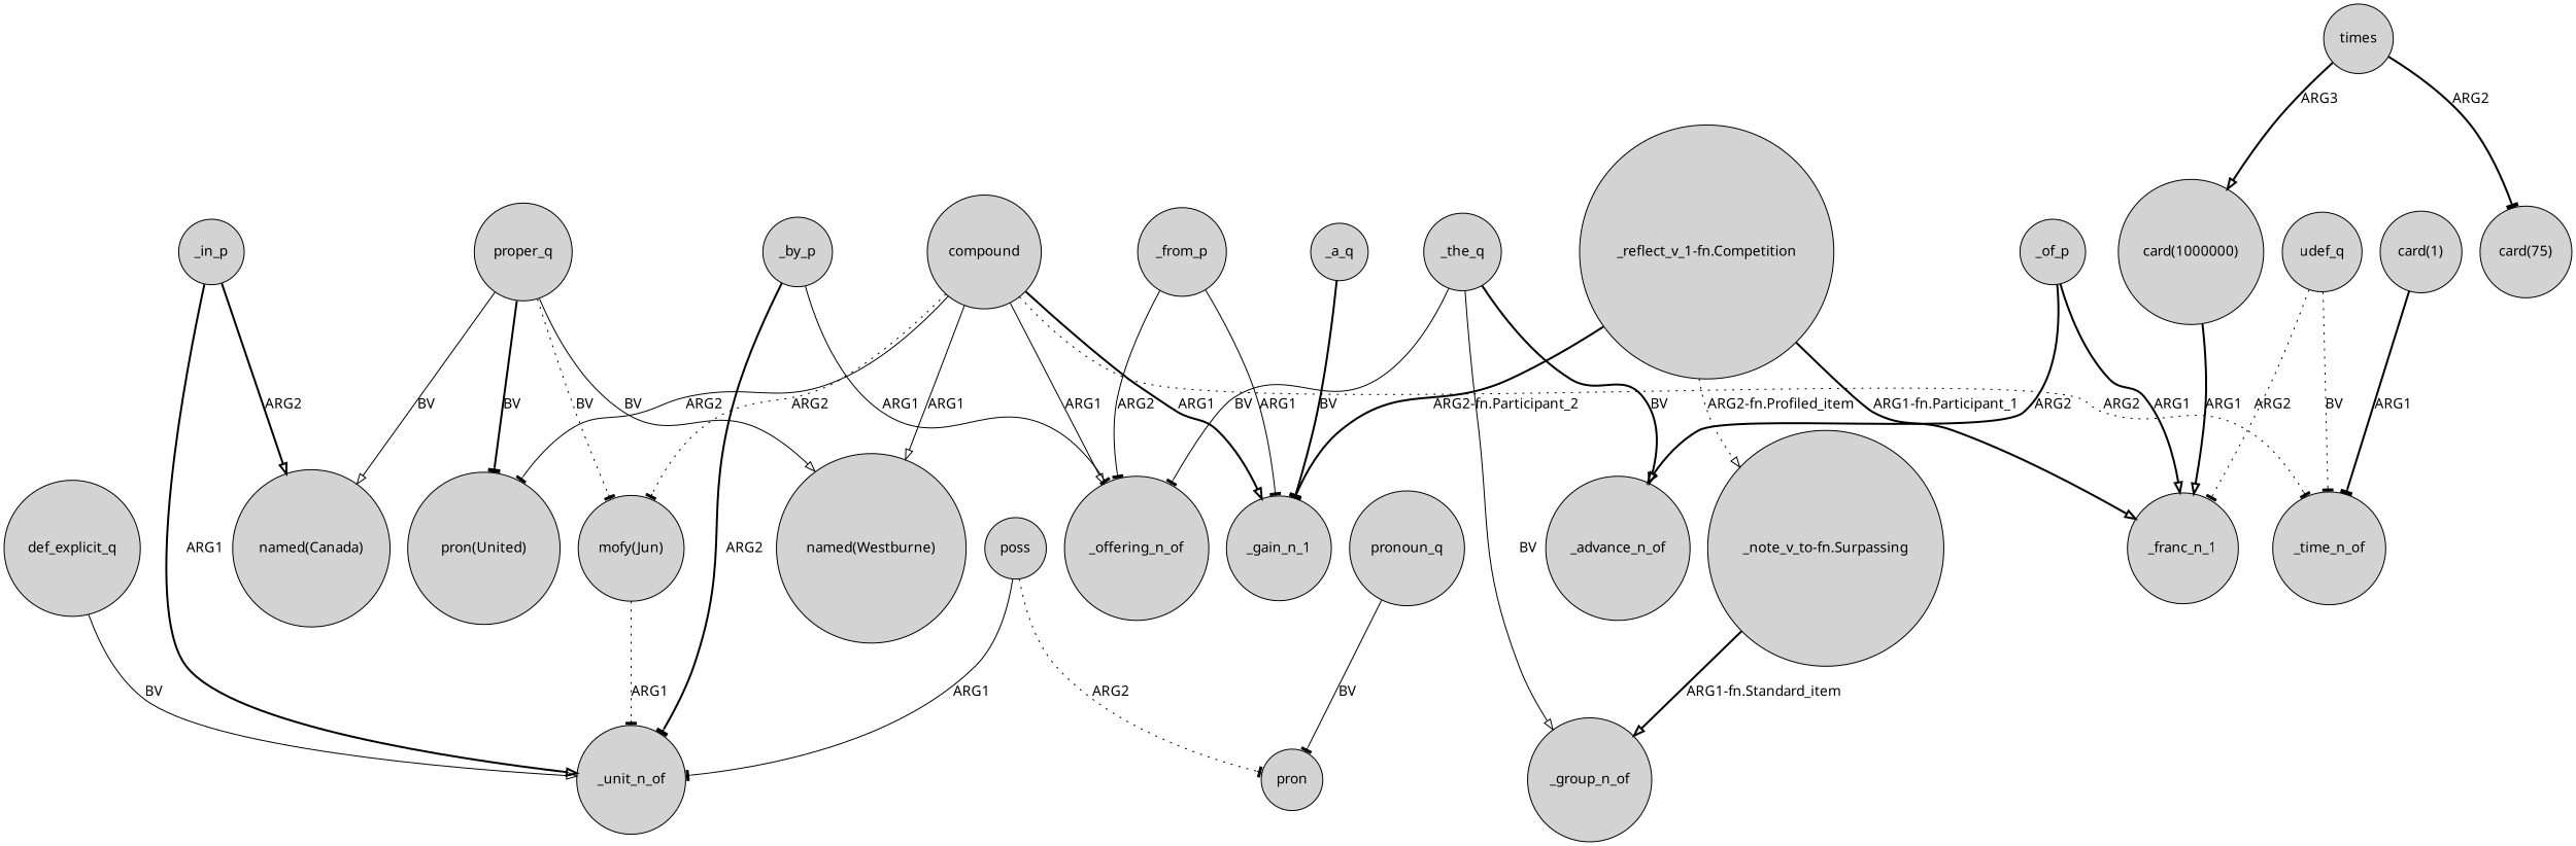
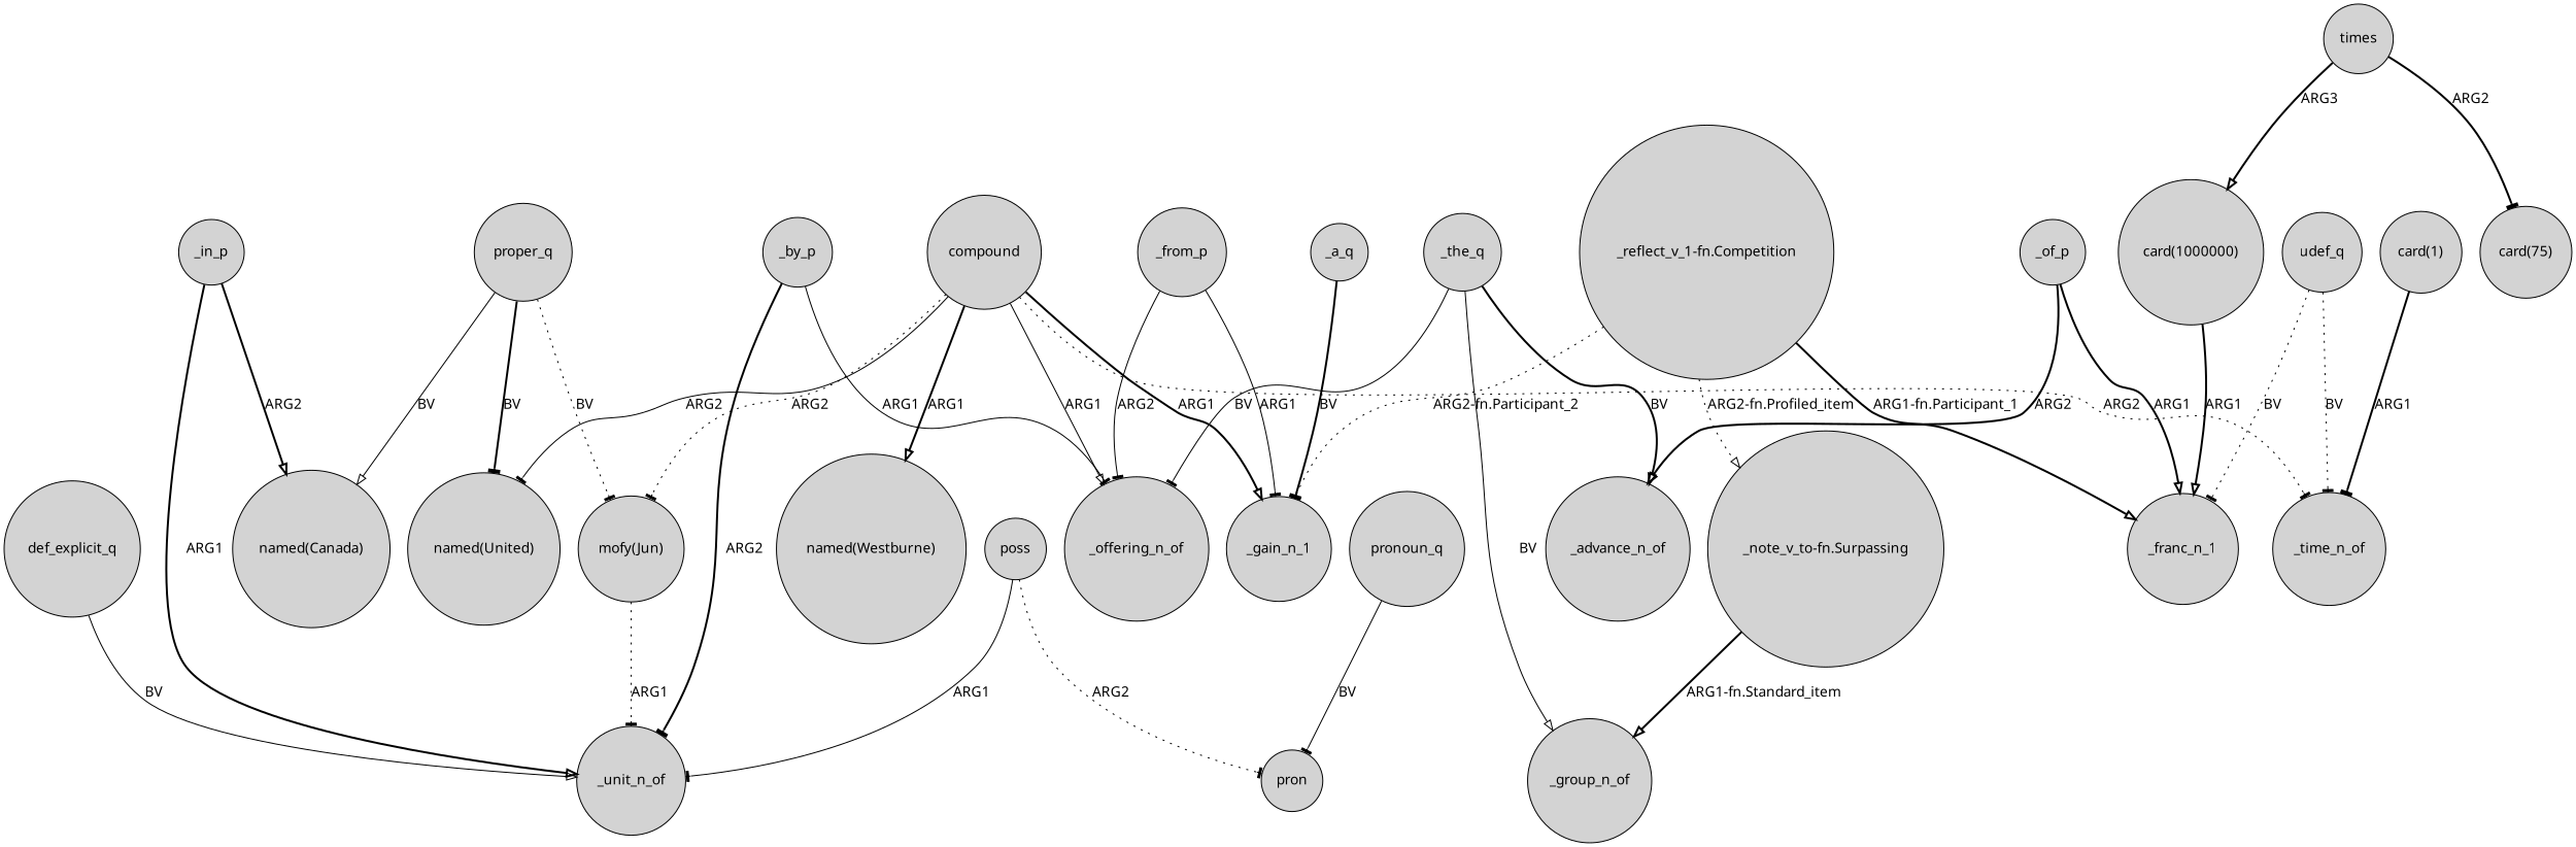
  digraph {
    fontname="Noto Sans"
    node [fontname="Noto Sans" shape=circle style=filled]
    edge [arrowhead=tee fontname="Noto Sans" style=bold]
    compound
    "mofy(Jun)"
    "named(Westburne)"
    _time_n_of
-   "named(United)" [label="pron(United)"]
+   "named(United)"
    _gain_n_1
    _offering_n_of
    _unit_n_of
    proper_q
    "named(Canada)"
    "_note_v_to-fn.Surpassing"
    _group_n_of
    "_reflect_v_1-fn.Competition"
    _franc_n_1
    udef_q
    "card(1000000)"
    _from_p
    times
    "card(75)"
    _in_p
    _by_p
    pronoun_q
    pron
    poss
    def_explicit_q
    _the_q
    _advance_n_of
    _of_p
    _a_q
    "card(1)"
    compound -> "mofy(Jun)" [label=ARG2 style=dotted]
-   compound -> "named(Westburne)" [arrowhead=onormal label=ARG1 style=solid]
+   compound -> "named(Westburne)" [arrowhead=onormal label=ARG1]
    compound -> _time_n_of [label=ARG2 style=dotted]
    compound -> "named(United)" [label=ARG2 style=solid]
    compound -> _gain_n_1 [arrowhead=onormal label=ARG1]
    compound -> _offering_n_of [arrowhead=onormal label=ARG1 style=solid]
    "mofy(Jun)" -> _unit_n_of [label=ARG1 style=dotted]
    proper_q -> "mofy(Jun)" [label=BV style=dotted]
-   proper_q -> "named(Westburne)" [arrowhead=onormal label=BV style=solid]
    proper_q -> "named(United)" [label=BV]
    proper_q -> "named(Canada)" [arrowhead=onormal label=BV style=solid]
    "_note_v_to-fn.Surpassing" -> _group_n_of [arrowhead=onormal label="ARG1-fn.Standard_item"]
-   "_reflect_v_1-fn.Competition" -> _gain_n_1 [label="ARG2-fn.Participant_2"]
+   "_reflect_v_1-fn.Competition" -> _gain_n_1 [label="ARG2-fn.Participant_2" style=dotted]
    "_reflect_v_1-fn.Competition" -> "_note_v_to-fn.Surpassing" [arrowhead=onormal label="ARG2-fn.Profiled_item" style=dotted]
    "_reflect_v_1-fn.Competition" -> _franc_n_1 [arrowhead=onormal label="ARG1-fn.Participant_1"]
    udef_q -> _time_n_of [label=BV style=dotted]
-   udef_q -> _franc_n_1 [label=ARG2 style=dotted]
+   udef_q -> _franc_n_1 [label=BV style=dotted]
    "card(1000000)" -> _franc_n_1 [arrowhead=onormal label=ARG1]
    _from_p -> _gain_n_1 [label=ARG1 style=solid]
    _from_p -> _offering_n_of [label=ARG2 style=solid]
    times -> "card(1000000)" [arrowhead=onormal label=ARG3]
    times -> "card(75)" [label=ARG2]
    _in_p -> _unit_n_of [arrowhead=onormal label=ARG1]
    _in_p -> "named(Canada)" [arrowhead=onormal label=ARG2]
    _by_p -> _offering_n_of [label=ARG1 style=solid]
    _by_p -> _unit_n_of [label=ARG2]
    pronoun_q -> pron [label=BV style=solid]
    poss -> _unit_n_of [label=ARG1 style=solid]
    poss -> pron [label=ARG2 style=dotted]
    def_explicit_q -> _unit_n_of [arrowhead=onormal label=BV style=solid]
    _the_q -> _offering_n_of [label=BV style=solid]
    _the_q -> _group_n_of [arrowhead=onormal label=BV style=solid]
    _the_q -> _advance_n_of [arrowhead=onormal label=BV]
    _of_p -> _franc_n_1 [arrowhead=onormal label=ARG1]
    _of_p -> _advance_n_of [arrowhead=onormal label=ARG2]
    _a_q -> _gain_n_1 [label=BV]
    "card(1)" -> _time_n_of [label=ARG1]
  }
